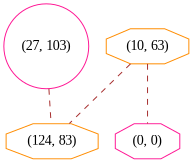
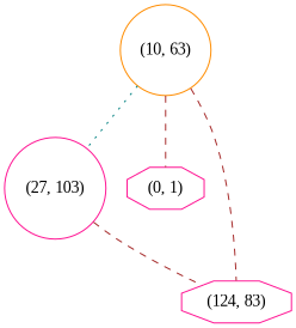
  graph {
    fontname="Liberation Serif"
    node [color=deeppink fontname="Liberation Serif" shape=circle]
    edge [color=brown fontname="Liberation Serif" style=dashed weight=1]
    "(27, 103)"
-   "(10, 63)" [color=darkorange shape=octagon]
-   "(0, 0)" [shape=octagon]
-   "(124, 83)" [color=darkorange shape=octagon]
+   "(10, 63)" [color=darkorange]
+   "(0, 0)" [shape=octagon label="(0, 1)"]
+   "(124, 83)" [shape=octagon]
    "(27, 103)" -- "(124, 83)"
+   "(10, 63)" -- "(27, 103)" [color=teal style=dotted]
    "(10, 63)" -- "(0, 0)" [weight=4]
    "(10, 63)" -- "(124, 83)" [weight=2]
  }
